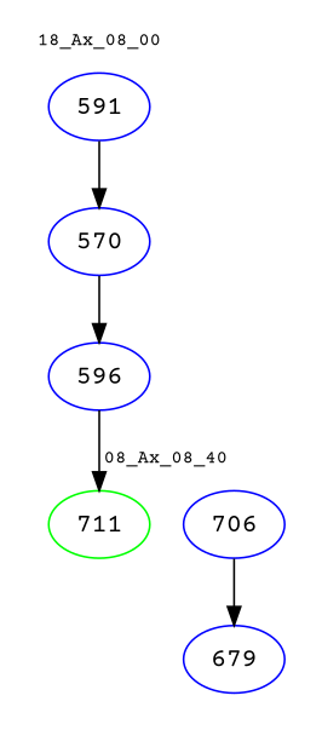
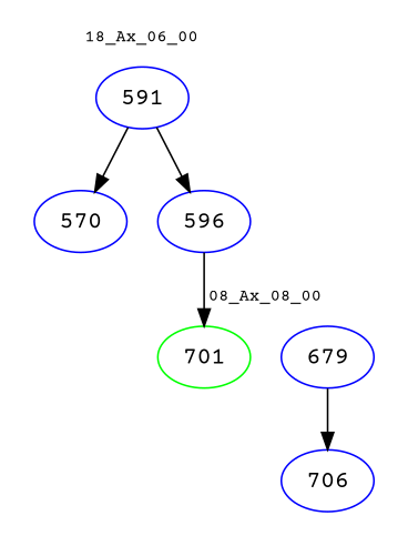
  digraph {
    fontname="Courier Prime"
    node [color=blue fontname="Courier Prime"]
    edge [color=black fontname="Courier Prime"]
    n1 [label=591]
    n2 [label=570]
    n3 [label=596]
    n4 [label=706]
    n5 [label=679]
-   n6 [color=green label=711]
+   n6 [color=green label=701]
    subgraph cluster_1 {
      color=white
      fontsize=10
-     label="18_Ax_08_00"
+     label="18_Ax_06_00"
      n1
      n2
      n3
    }
    subgraph cluster_2 {
      color=white
      fontsize=10
-     label="08_Ax_08_40"
+     label="08_Ax_08_00"
      n4
      n5
      n6
    }
    n1 -> n2
-   n2 -> n3
+   n1 -> n3
    n3 -> n6
-   n4 -> n5
+   n5 -> n4
  }
